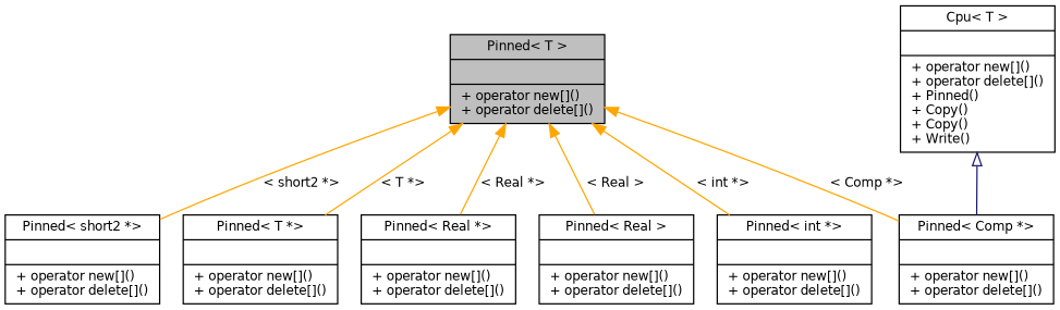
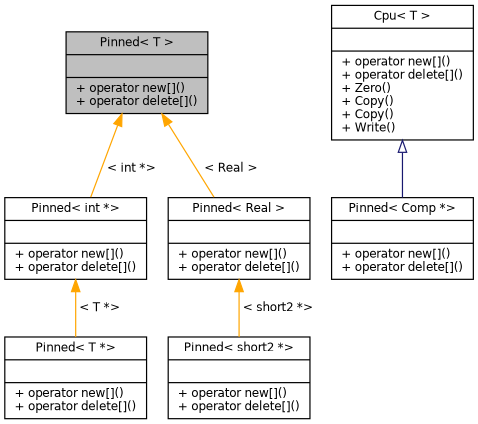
  digraph {
    node [color=black fontname=Helvetica fontsize=10 shape=record]
    edge [color=orange dir=back fontname=Helvetica fontsize=10 labelfontname=Helvetica labelfontsize=10 style=solid]
    n1 [fillcolor=grey75 fontcolor=black height=0.2 label="{Pinned\< T \>\n||+ operator new[]()\l+ operator delete[]()\l}" style=filled width=0.4]
    n2 [height=0.2 label="{Pinned\< int *\>\n||+ operator new[]()\l+ operator delete[]()\l}" width=0.4]
    n3 [height=0.2 label="{Pinned\< Comp *\>\n||+ operator new[]()\l+ operator delete[]()\l}" width=0.4]
    n4 [height=0.2 label="{Pinned\< short2 *\>\n||+ operator new[]()\l+ operator delete[]()\l}" width=0.4]
    n5 [height=0.2 label="{Pinned\< T *\>\n||+ operator new[]()\l+ operator delete[]()\l}" width=0.4]
-   n6 [height=0.2 label="{Pinned\< Real *\>\n||+ operator new[]()\l+ operator delete[]()\l}" width=0.4]
    n7 [height=0.2 label="{Pinned\< Real \>\n||+ operator new[]()\l+ operator delete[]()\l}" width=0.4]
-   n8 [height=0.2 label="{Cpu\< T \>\n||+ operator new[]()\l+ operator delete[]()\l+ Pinned()\l+ Copy()\l+ Copy()\l+ Write()\l}" width=0.4]
+   n8 [height=0.2 label="{Cpu\< T \>\n||+ operator new[]()\l+ operator delete[]()\l+ Zero()\l+ Copy()\l+ Copy()\l+ Write()\l}" width=0.4]
    n1 -> n2 [label=" \< int *\>"]
-   n1 -> n3 [label=" \< Comp *\>"]
-   n1 -> n4 [label=" \< short2 *\>"]
-   n1 -> n5 [label=" \< T *\>"]
-   n1 -> n6 [label=" \< Real *\>"]
+   n7 -> n4 [label=" \< short2 *\>"]
+   n2 -> n5 [label=" \< T *\>"]
    n1 -> n7 [label=" \< Real \>"]
    n8 -> n3 [arrowtail=onormal color=midnightblue]
  }
